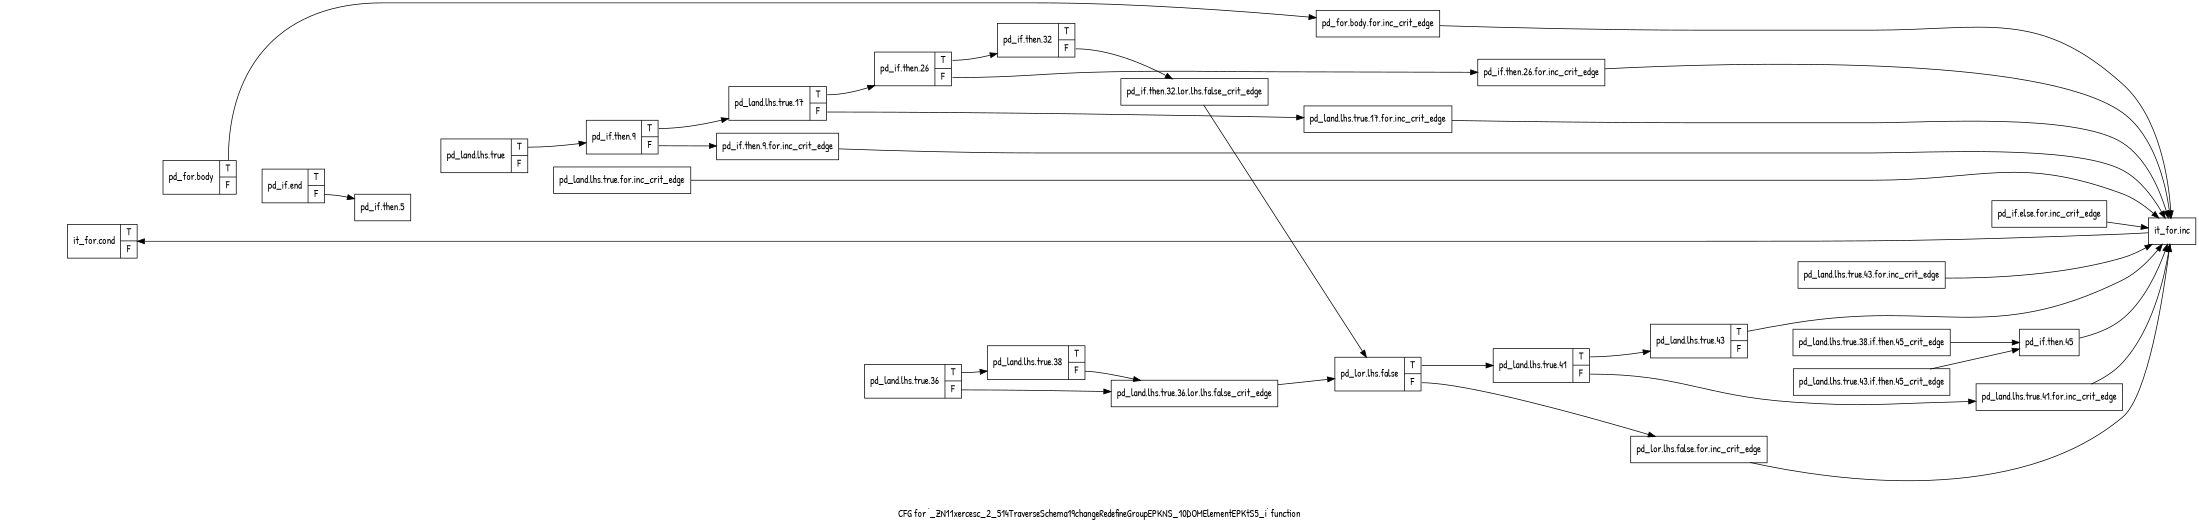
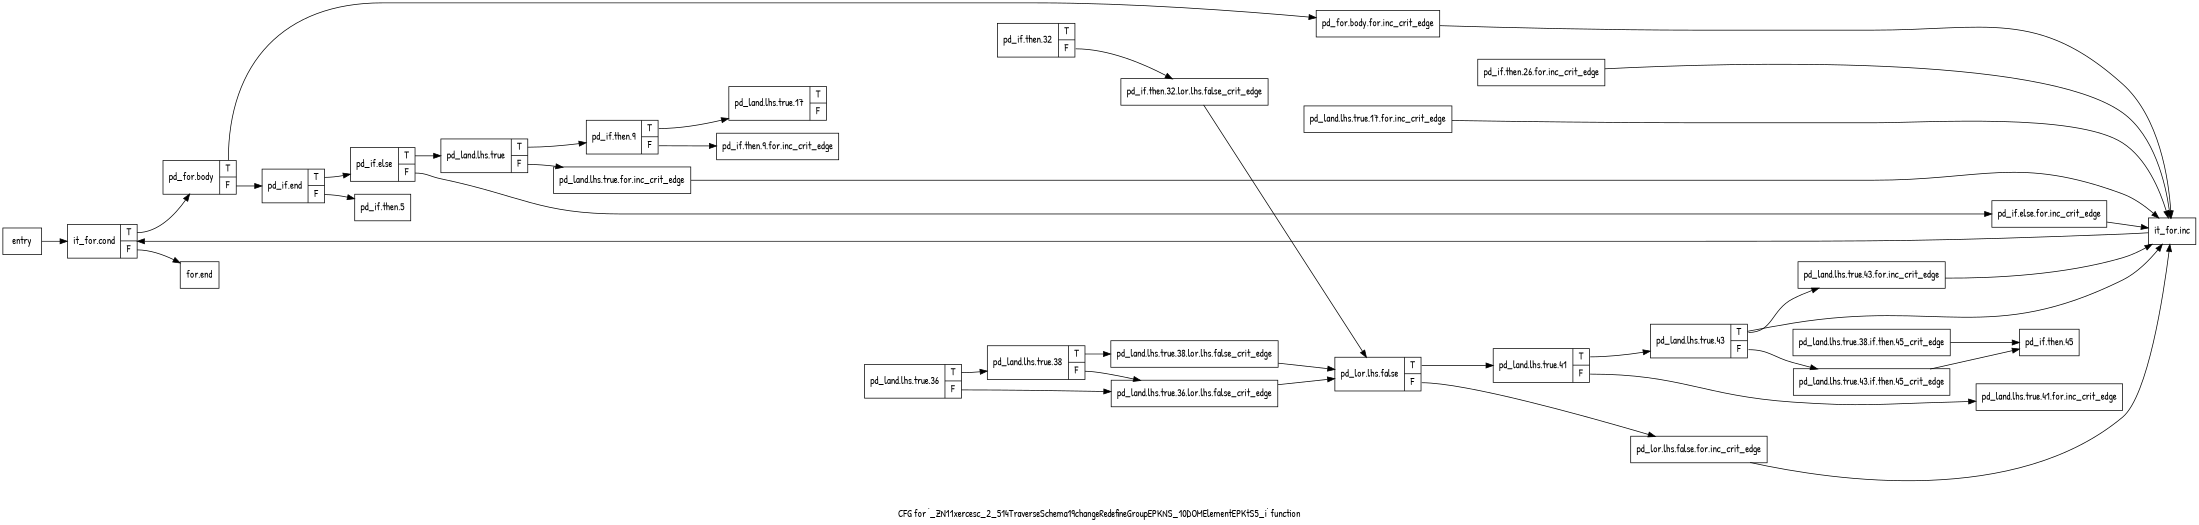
  digraph {
    fontname="Patrick Hand"
    label="CFG for '_ZN11xercesc_2_514TraverseSchema19changeRedefineGroupEPKNS_10DOMElementEPKtS5_i' function"
    rankdir=LR
    node [fontname="Patrick Hand" shape=record]
    edge [fontname="Patrick Hand"]
+   n1 [label="{entry}"]
    n2 [label="{it_for.cond|{<s0>T|<s1>F}}"]
    n3 [label="{pd_for.body|{<s0>T|<s1>F}}"]
+   n4 [label="{for.end}"]
    n5 [label="{pd_for.body.for.inc_crit_edge}"]
    n6 [label="{pd_if.end|{<s0>T|<s1>F}}"]
    n7 [label="{it_for.inc}"]
+   n8 [label="{pd_if.else|{<s0>T|<s1>F}}"]
    n9 [label="{pd_if.then.5}"]
    n10 [label="{pd_land.lhs.true|{<s0>T|<s1>F}}"]
    n11 [label="{pd_if.else.for.inc_crit_edge}"]
    n12 [label="{pd_if.then.9|{<s0>T|<s1>F}}"]
    n13 [label="{pd_land.lhs.true.for.inc_crit_edge}"]
    n14 [label="{pd_land.lhs.true.17|{<s0>T|<s1>F}}"]
    n15 [label="{pd_if.then.9.for.inc_crit_edge}"]
-   n16 [label="{pd_if.then.26|{<s0>T|<s1>F}}"]
    n17 [label="{pd_land.lhs.true.17.for.inc_crit_edge}"]
    n18 [label="{pd_if.then.32|{<s0>T|<s1>F}}"]
    n19 [label="{pd_if.then.26.for.inc_crit_edge}"]
    n20 [label="{pd_if.then.32.lor.lhs.false_crit_edge}"]
    n21 [label="{pd_land.lhs.true.36|{<s0>T|<s1>F}}"]
    n22 [label="{pd_land.lhs.true.38|{<s0>T|<s1>F}}"]
    n23 [label="{pd_land.lhs.true.36.lor.lhs.false_crit_edge}"]
    n24 [label="{pd_lor.lhs.false|{<s0>T|<s1>F}}"]
+   n25 [label="{pd_land.lhs.true.38.lor.lhs.false_crit_edge}"]
    n26 [label="{pd_land.lhs.true.41|{<s0>T|<s1>F}}"]
    n27 [label="{pd_lor.lhs.false.for.inc_crit_edge}"]
    n28 [label="{pd_land.lhs.true.43|{<s0>T|<s1>F}}"]
    n29 [label="{pd_land.lhs.true.41.for.inc_crit_edge}"]
    n30 [label="{pd_land.lhs.true.38.if.then.45_crit_edge}"]
    n31 [label="{pd_if.then.45}"]
    n32 [label="{pd_land.lhs.true.43.for.inc_crit_edge}"]
    n33 [label="{pd_land.lhs.true.43.if.then.45_crit_edge}"]
+   n1 -> n2
+   n2 -> n3 [tailport=s0]
+   n2 -> n4 [tailport=s1]
    n3 -> n5 [tailport=s0]
+   n3 -> n6 [tailport=s1]
    n5 -> n7
+   n6 -> n8 [tailport=s0]
    n6 -> n9 [tailport=s1]
    n7 -> n2
+   n8 -> n10 [tailport=s0]
+   n8 -> n11 [tailport=s1]
    n10 -> n12 [tailport=s0]
+   n10 -> n13 [tailport=s1]
    n11 -> n7
    n12 -> n14 [tailport=s0]
    n12 -> n15 [tailport=s1]
    n13 -> n7
-   n14 -> n16 [tailport=s0]
-   n14 -> n17 [tailport=s1]
-   n15 -> n7
-   n16 -> n18 [tailport=s0]
-   n16 -> n19 [tailport=s1]
    n17 -> n7
    n18 -> n20 [tailport=s1]
    n19 -> n7
    n20 -> n24
    n21 -> n22 [tailport=s0]
    n21 -> n23 [tailport=s1]
    n22 -> n23 [tailport=s1]
+   n22 -> n25 [tailport=s0]
    n23 -> n24
    n24 -> n26 [tailport=s0]
    n24 -> n27 [tailport=s1]
+   n25 -> n24
    n26 -> n28 [tailport=s0]
    n26 -> n29 [tailport=s1]
    n27 -> n7
    n28 -> n7
-   n29 -> n7
+   n28 -> n32 [tailport=s0]
+   n28 -> n33 [tailport=s1]
    n30 -> n31
-   n31 -> n7
    n32 -> n7
    n33 -> n31
  }
